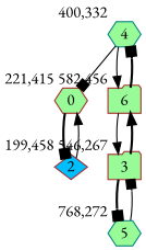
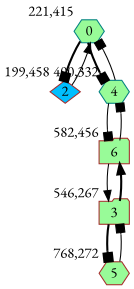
  digraph {
    bgcolor=white
    fontname="EB Garamond"
    node [color=brown fillcolor=palegreen fixedsize=true fontname="EB Garamond" shape=hexagon style=filled]
    edge [arrowhead=box fontname="EB Garamond" style=solid]
-   0 [height=0.3 width=0.4 xlabel="221,415"]
+   0 [color=teal height=0.3 width=0.4 xlabel="221,415"]
    2 [fillcolor=deepskyblue height=0.3 shape=diamond width=0.4 xlabel="199,458"]
    4 [color=teal height=0.3 width=0.4 xlabel="400,332"]
    6 [height=0.3 shape=folder width=0.4 xlabel="582,456"]
-   5 [color=teal height=0.3 width=0.4 xlabel="768,272"]
+   5 [height=0.3 width=0.4 xlabel="768,272"]
    3 [height=0.3 shape=folder width=0.4 xlabel="546,267"]
    0 -> 2 [style=bold]
+   0 -> 4 [style=bold]
    2 -> 0 [arrowhead=normal]
    4 -> 0
-   4 -> 6 [arrowhead=normal]
-   6 -> 4 [style=bold]
+   4 -> 6
+   6 -> 4
    6 -> 3 [arrowhead=normal]
    5 -> 3
    3 -> 6 [arrowhead=normal style=bold]
    3 -> 5 [style=bold]
  }
